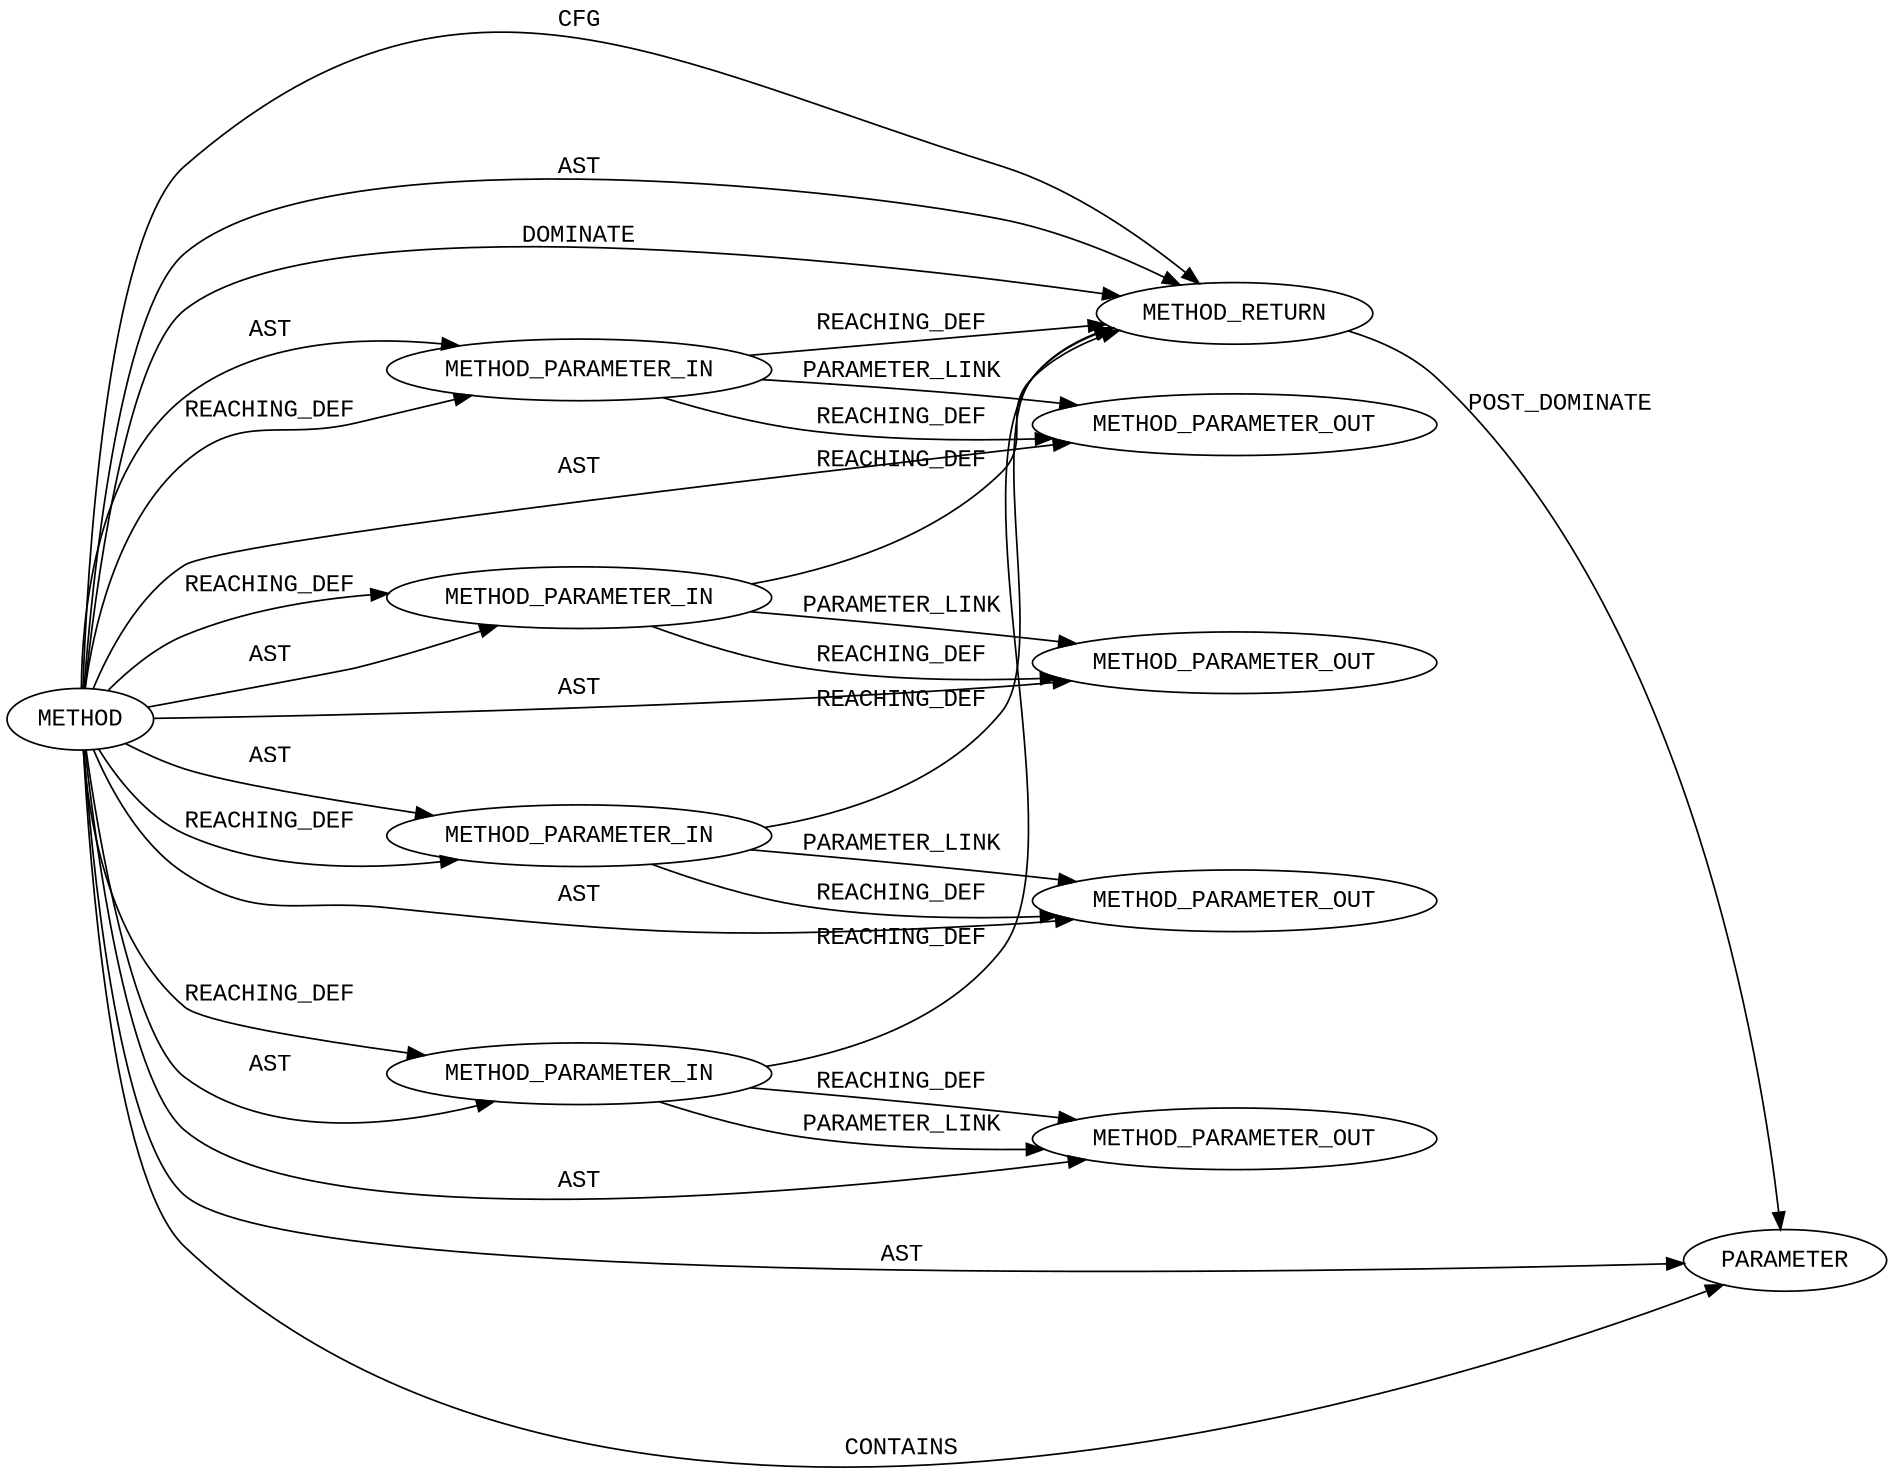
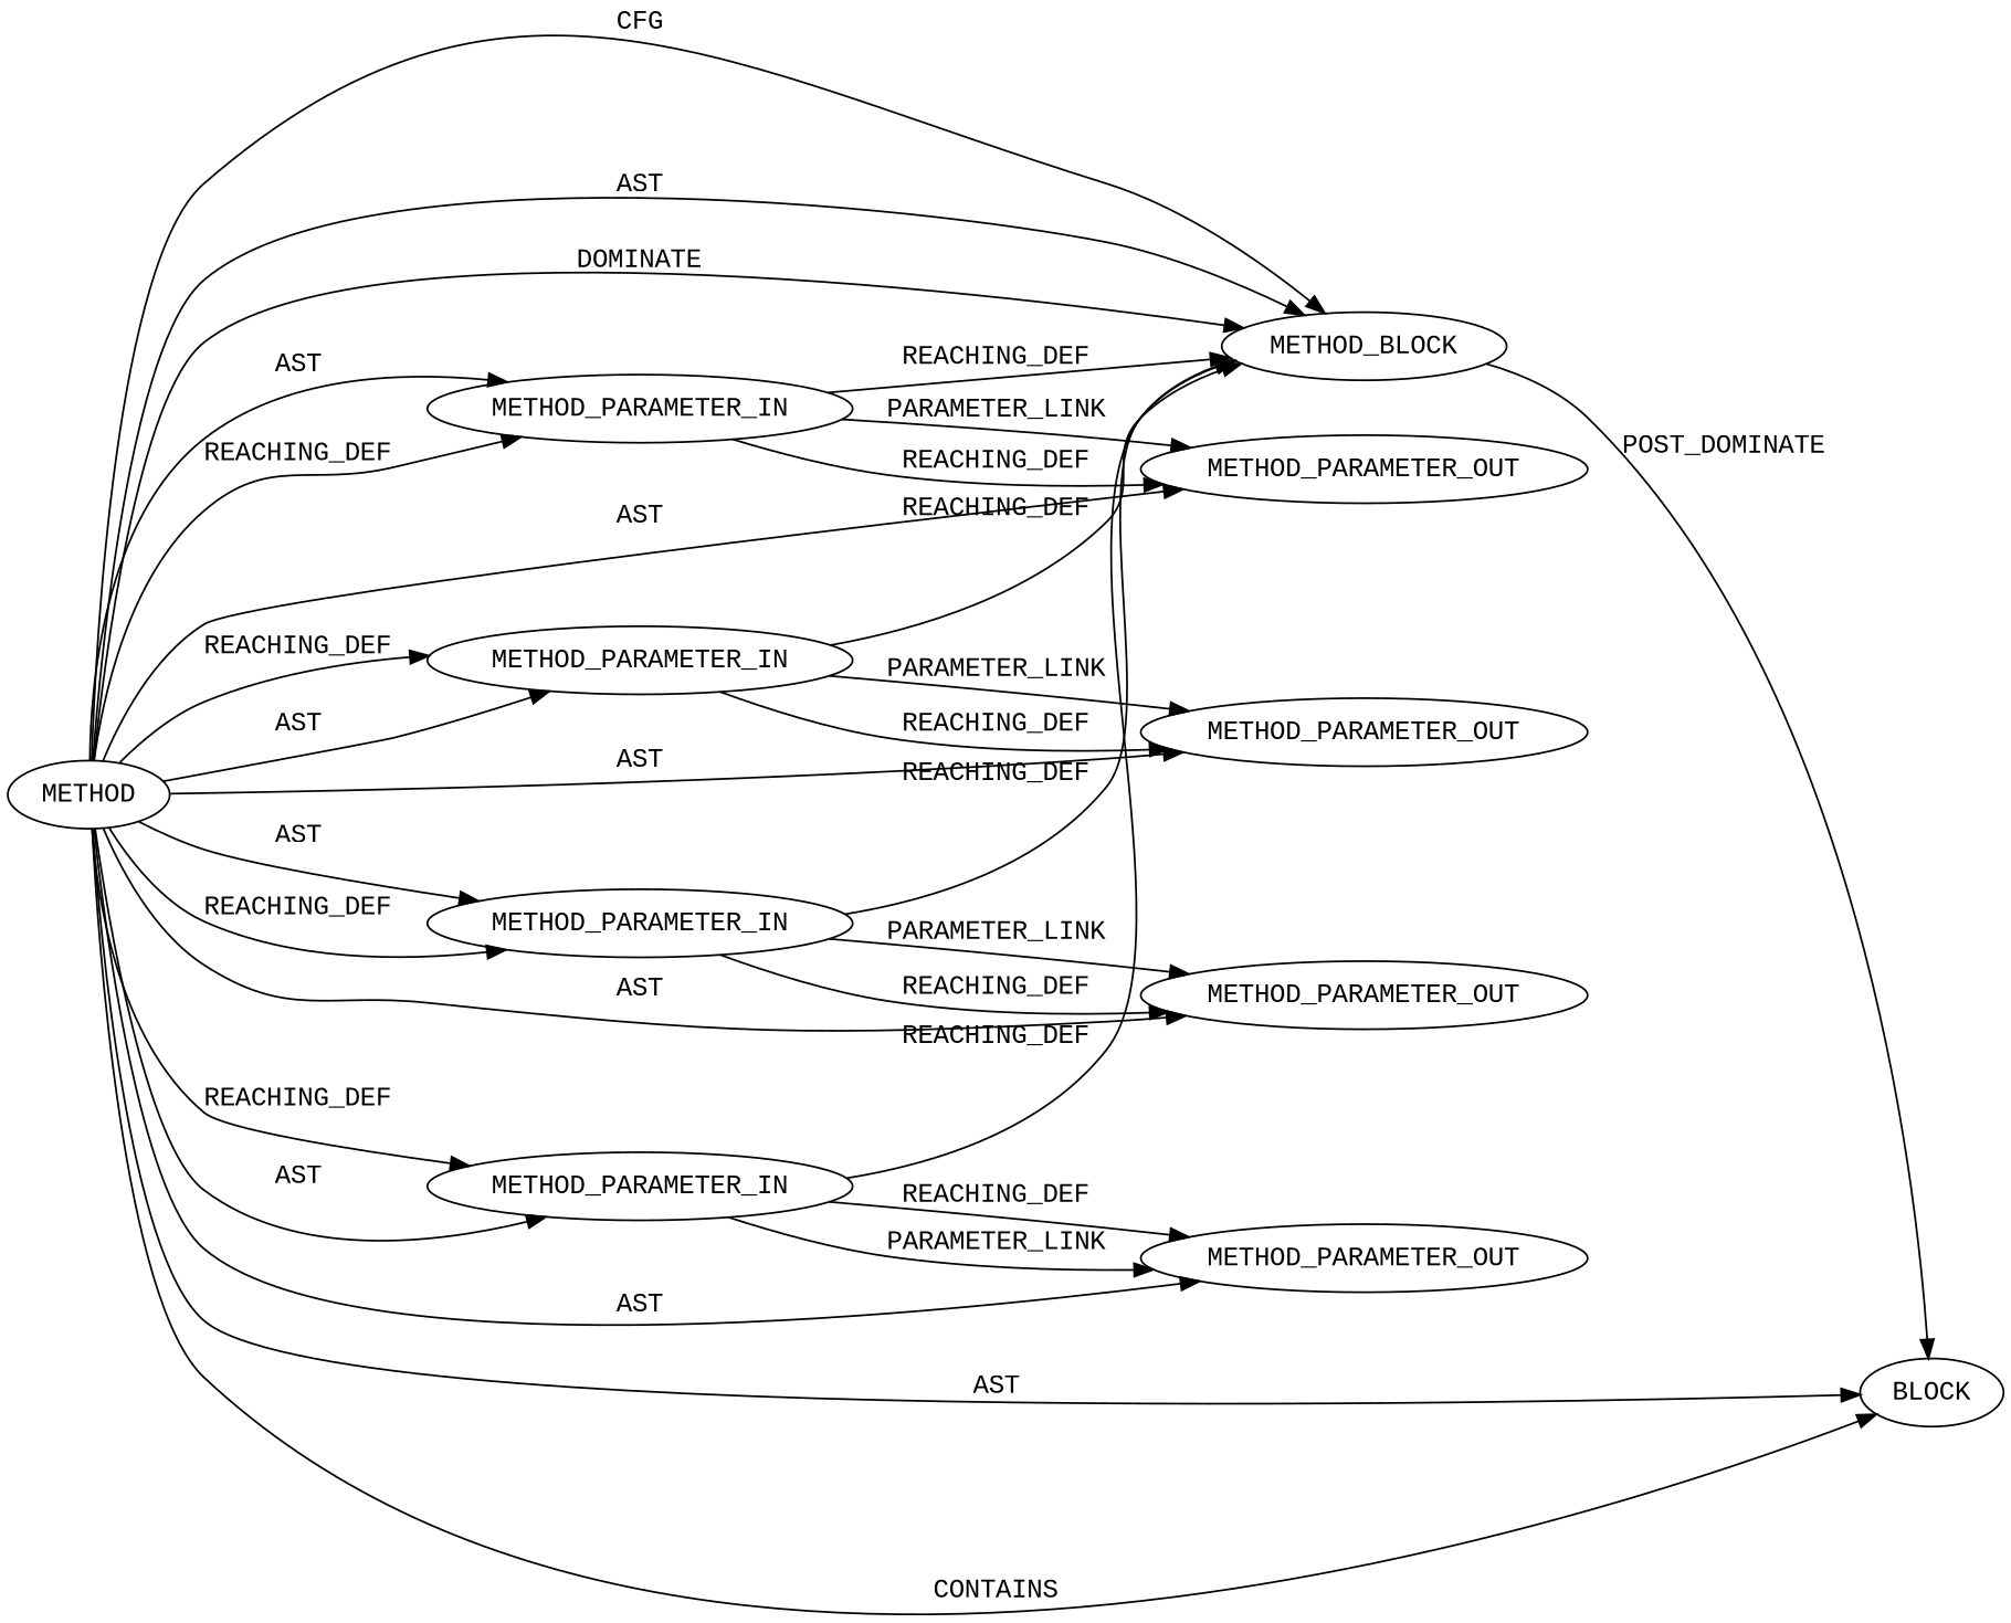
  digraph {
    fontname="Liberation Mono"
    rankdir=LR
    node [CODE="<empty>" EVALUATION_STRATEGY=BY_VALUE ORDER=2 TYPE_FULL_NAME=ANY fontname="Liberation Mono" IS_VARIADIC=false]
    edge [fontname="Liberation Mono"]
-   n1 [CODE=RET label=METHOD_RETURN IS_VARIADIC=""]
-   n2 [ARGUMENT_INDEX=1 ORDER=1 label=PARAMETER EVALUATION_STRATEGY="" IS_VARIADIC=""]
+   n1 [CODE=RET label=METHOD_BLOCK IS_VARIADIC=""]
+   n2 [ARGUMENT_INDEX=1 ORDER=1 label=BLOCK EVALUATION_STRATEGY="" IS_VARIADIC=""]
    n3 [AST_PARENT_FULL_NAME="<global>" AST_PARENT_TYPE=NAMESPACE_BLOCK FILENAME="<empty>" FULL_NAME=sk_msg_zerocopy_from_iter IS_EXTERNAL=true NAME=sk_msg_zerocopy_from_iter ORDER=0 label=METHOD EVALUATION_STRATEGY="" TYPE_FULL_NAME="" IS_VARIADIC=""]
    n4 [CODE=p3 INDEX=3 NAME=p3 ORDER=3 label=METHOD_PARAMETER_IN]
    n5 [CODE=p3 INDEX=3 NAME=p3 ORDER=3 label=METHOD_PARAMETER_OUT]
    n6 [CODE=p4 INDEX=4 NAME=p4 ORDER=4 label=METHOD_PARAMETER_OUT]
    n7 [CODE=p2 INDEX=2 NAME=p2 label=METHOD_PARAMETER_OUT]
    n8 [CODE=p2 INDEX=2 NAME=p2 label=METHOD_PARAMETER_IN]
    n9 [CODE=p1 INDEX=1 NAME=p1 ORDER=1 label=METHOD_PARAMETER_IN]
    n10 [CODE=p1 INDEX=1 NAME=p1 ORDER=1 label=METHOD_PARAMETER_OUT]
    n11 [CODE=p4 INDEX=4 NAME=p4 ORDER=4 label=METHOD_PARAMETER_IN]
    n1 -> n2 [label=POST_DOMINATE]
    n3 -> n1 [label=CFG]
    n3 -> n1 [label=AST]
    n3 -> n1 [label=DOMINATE]
    n3 -> n2 [label=AST]
    n3 -> n2 [label=CONTAINS]
    n3 -> n4 [label=REACHING_DEF]
    n3 -> n4 [label=AST]
    n3 -> n5 [label=AST]
    n3 -> n6 [label=AST]
    n3 -> n7 [label=AST]
    n3 -> n8 [label=REACHING_DEF]
    n3 -> n8 [label=AST]
    n3 -> n9 [label=REACHING_DEF]
    n3 -> n9 [label=AST]
    n3 -> n10 [label=AST]
    n3 -> n11 [label=REACHING_DEF]
    n3 -> n11 [label=AST]
    n4 -> n1 [VARIABLE=p3 label=REACHING_DEF]
    n4 -> n5 [label=PARAMETER_LINK]
    n4 -> n5 [VARIABLE=p3 label=REACHING_DEF]
    n8 -> n1 [VARIABLE=p2 label=REACHING_DEF]
    n8 -> n7 [label=PARAMETER_LINK]
    n8 -> n7 [VARIABLE=p2 label=REACHING_DEF]
    n9 -> n1 [VARIABLE=p1 label=REACHING_DEF]
    n9 -> n10 [label=PARAMETER_LINK]
    n9 -> n10 [VARIABLE=p1 label=REACHING_DEF]
    n11 -> n1 [VARIABLE=p4 label=REACHING_DEF]
    n11 -> n6 [label=PARAMETER_LINK]
    n11 -> n6 [VARIABLE=p4 label=REACHING_DEF]
  }
